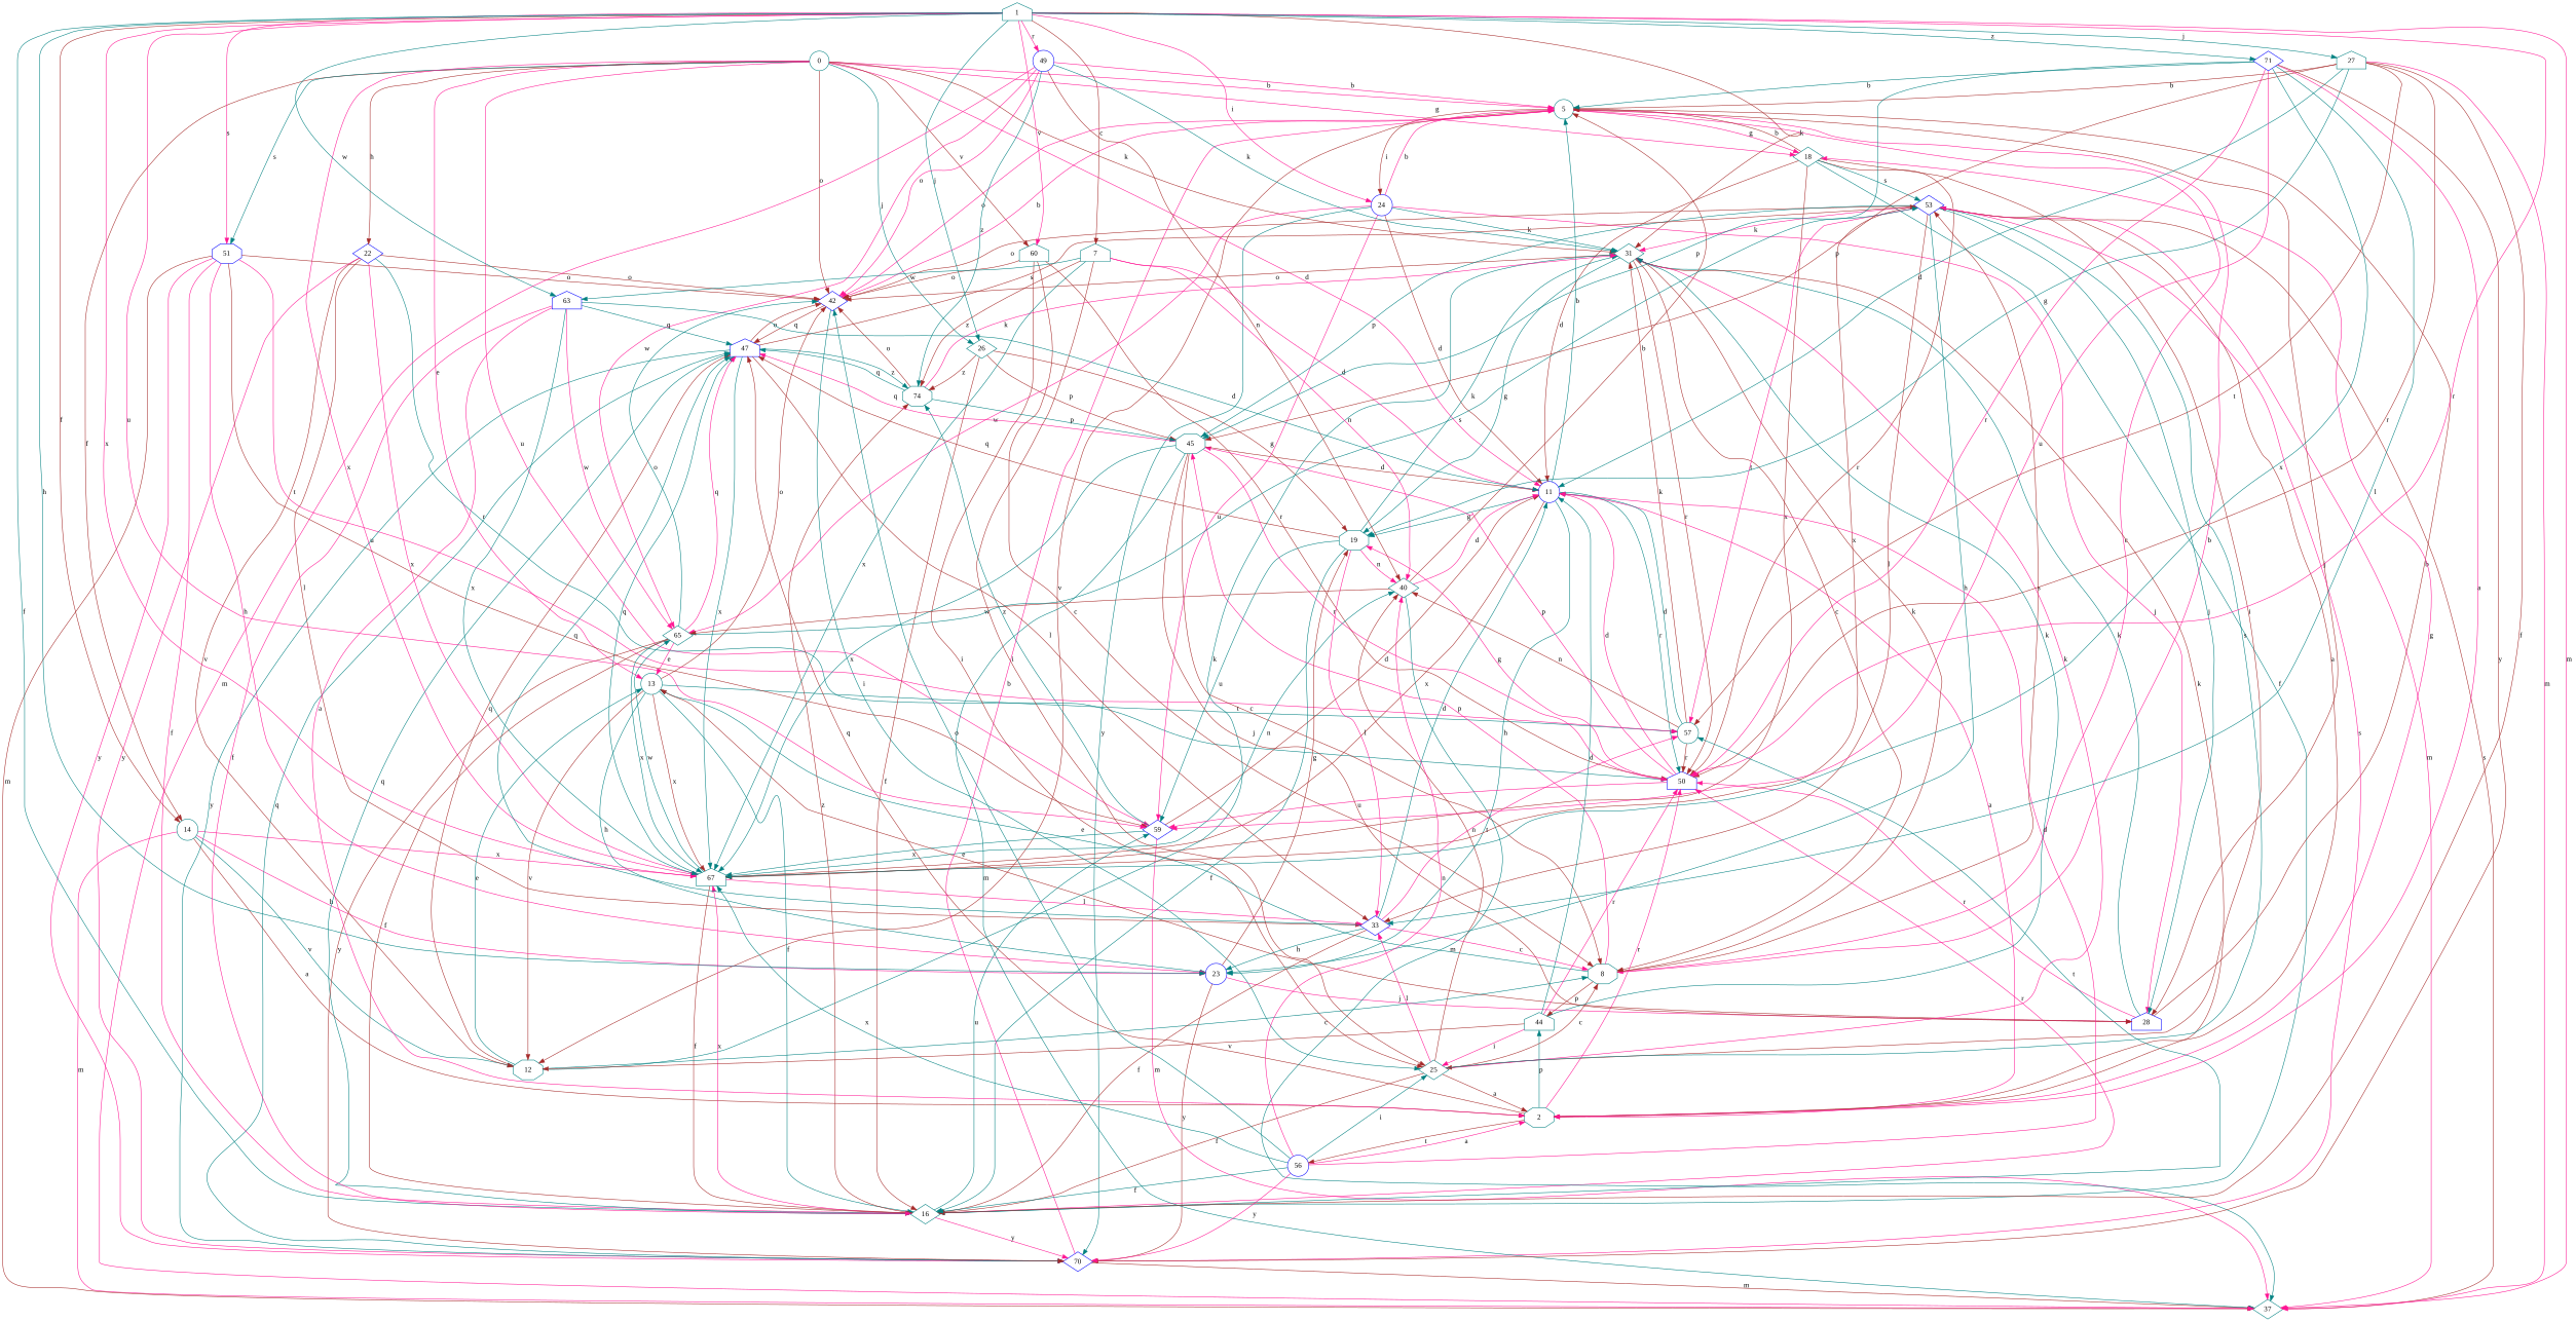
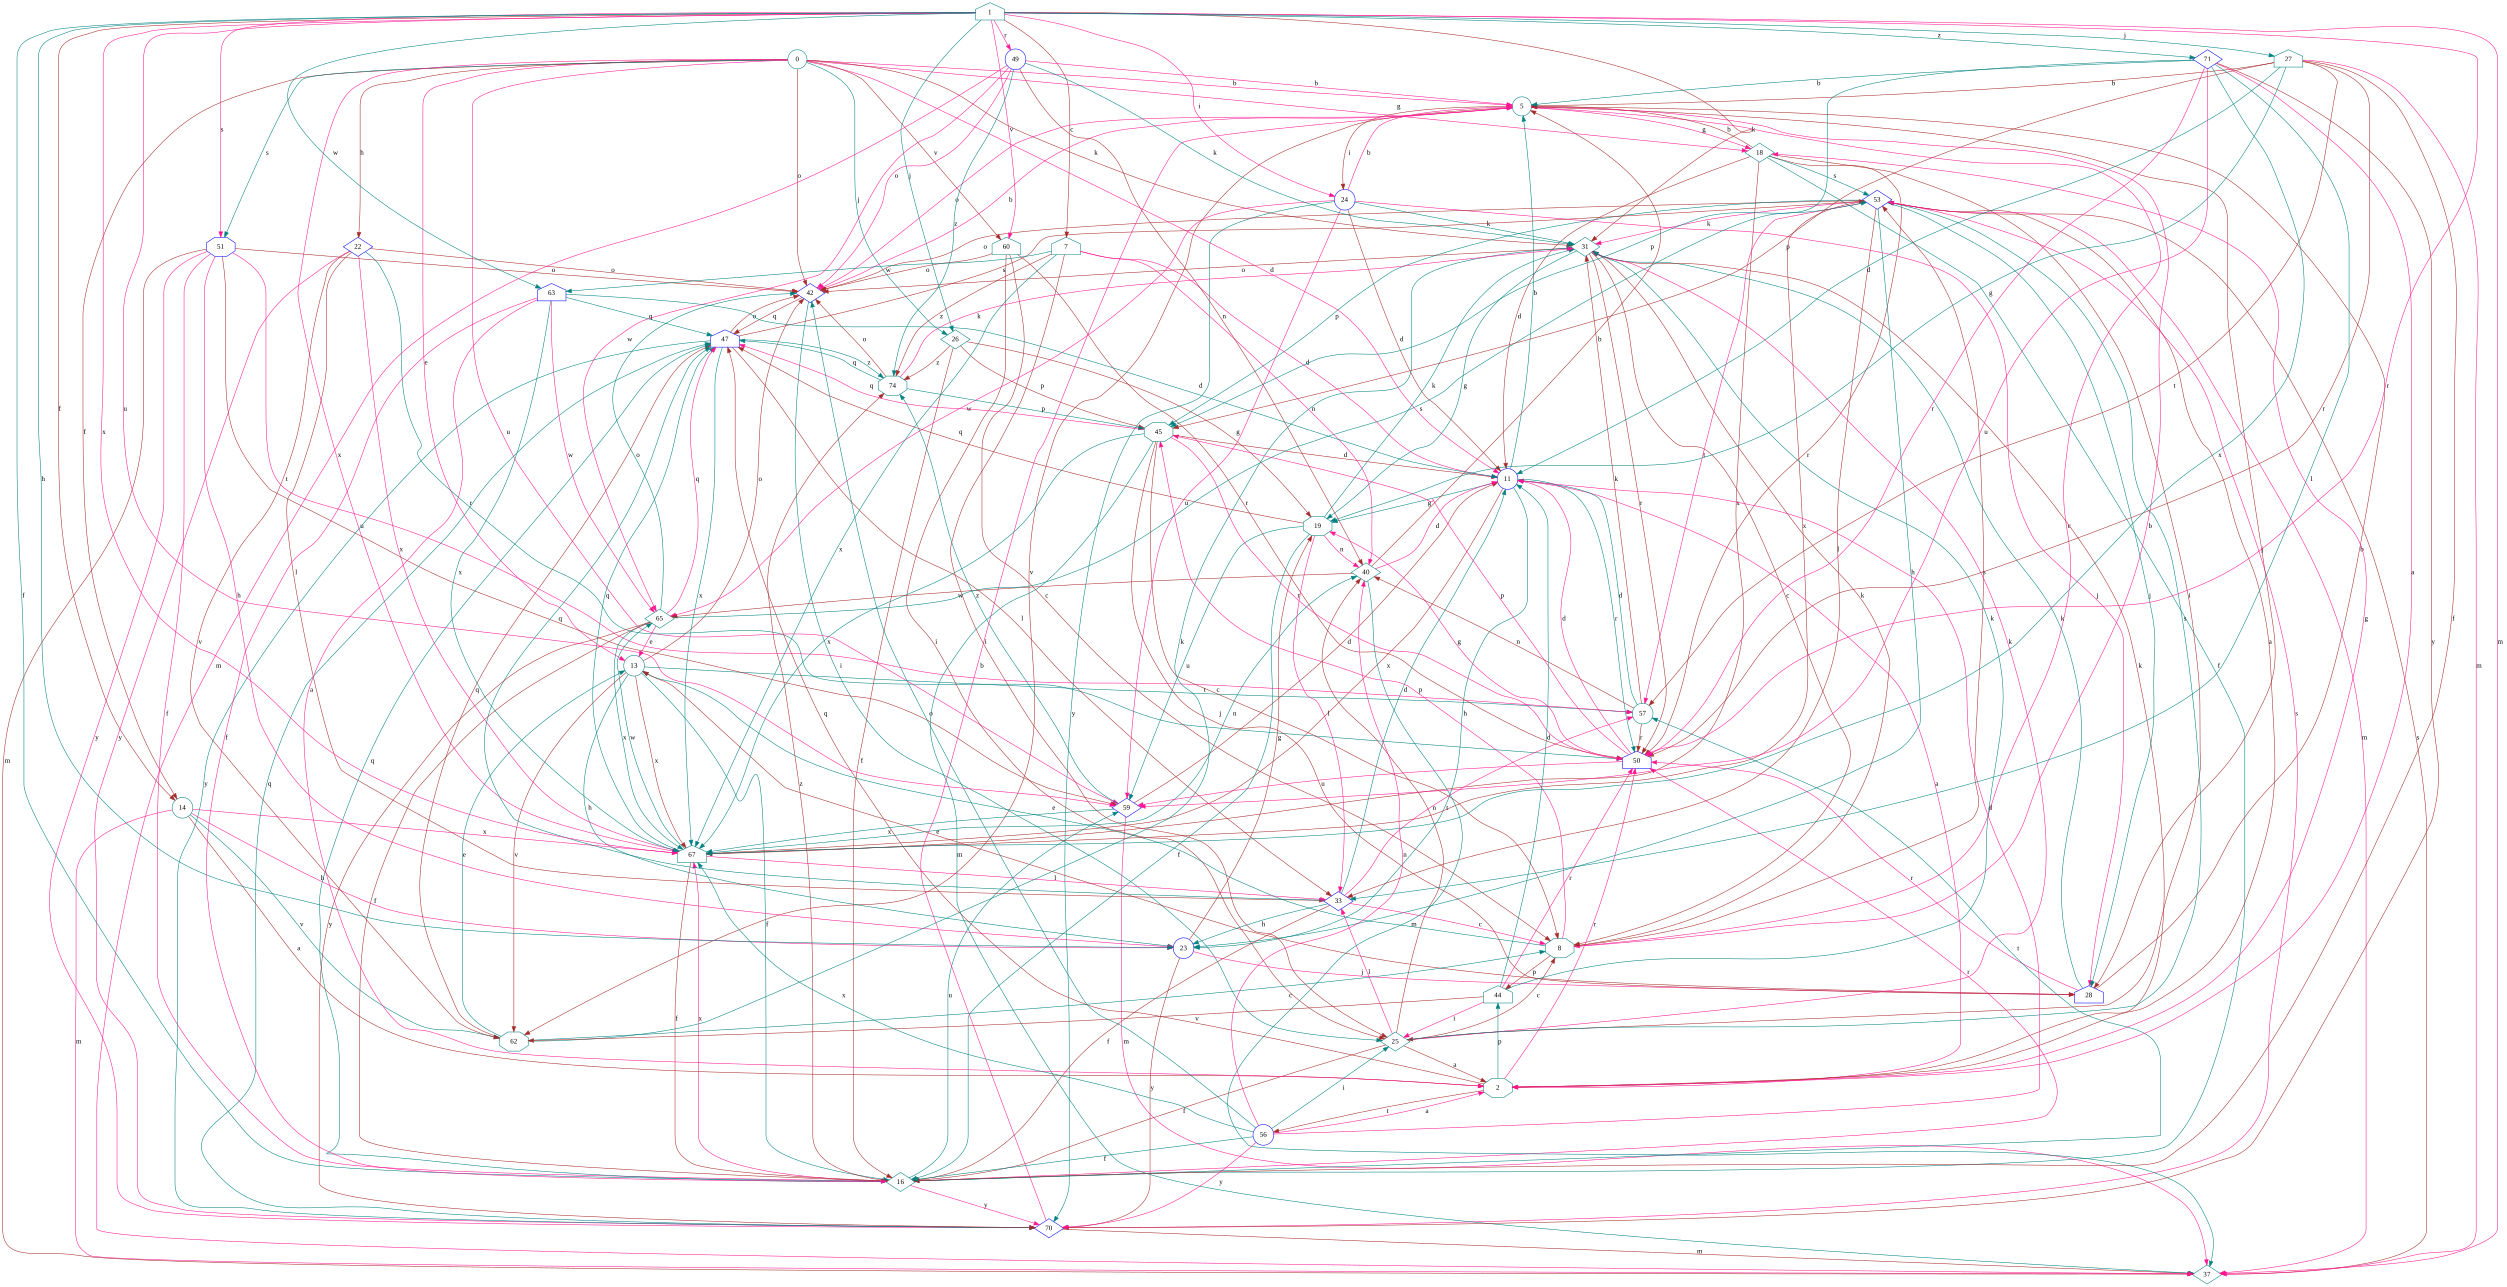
  strict digraph {
    fontname="Liberation Serif"
    node [color=teal fontname="Liberation Serif" shape=diamond]
    edge [color=brown fontname="Liberation Serif"]
    0 [shape=circle]
    5 [shape=circle]
    11 [color=blue shape=circle]
    13 [shape=circle]
    14 [shape=circle]
    18
    22 [color=blue]
    26
    31
    42 [color=blue]
    51 [color=blue shape=octagon]
    59 [color=blue]
    60 [shape=house]
    67 [shape=house]
    24 [color=blue shape=circle]
    8 [shape=octagon]
    28 [color=blue shape=house]
-   62 [shape=octagon label=12]
+   62 [shape=octagon]
    23 [color=blue shape=circle]
    50 [color=blue shape=house]
    2 [shape=octagon]
    19 [shape=octagon]
    16
    57 [shape=circle]
    37
    25
    53 [color=blue]
    70 [color=blue]
    33 [color=blue]
    74 [shape=octagon]
    45 [shape=octagon]
    47 [color=blue shape=house]
    40
    65
    1 [shape=house]
    7 [shape=house]
    27 [shape=house]
    49 [color=blue shape=circle]
    63 [color=blue shape=house]
    71 [color=blue]
    44 [shape=house]
    56 [color=blue shape=circle]
    0 -> 5 [color=deeppink label=b]
    0 -> 11 [color=deeppink label=d]
    0 -> 13 [color=deeppink label=e]
    0 -> 14 [label=f]
    0 -> 18 [color=deeppink label=g]
    0 -> 22 [label=h]
    0 -> 26 [color=teal label=j]
    0 -> 31 [label=k]
    0 -> 42 [label=o]
    0 -> 51 [color=teal label=s]
    0 -> 59 [color=deeppink label=u]
    0 -> 60 [label=v]
    0 -> 67 [color=deeppink label=x]
    5 -> 18 [color=deeppink label=g]
    5 -> 42 [color=deeppink label=o]
    5 -> 24 [label=i]
    5 -> 8 [color=deeppink label=c]
    5 -> 28 [label=j]
    5 -> 62 [label=v]
    11 -> 5 [color=teal label=b]
    11 -> 67 [label=x]
    11 -> 23 [color=teal label=h]
    11 -> 50 [color=teal label=r]
    11 -> 2 [color=deeppink label=a]
    11 -> 19 [color=teal label=g]
    13 -> 42 [label=o]
    13 -> 67 [label=x]
    13 -> 62 [label=v]
    13 -> 23 [color=teal label=h]
    13 -> 16 [color=teal label=f]
    13 -> 57 [color=teal label=t]
    14 -> 67 [color=deeppink label=x]
    14 -> 62 [color=teal label=v]
    14 -> 23 [color=deeppink label=h]
    14 -> 2 [label=a]
    14 -> 37 [color=deeppink label=m]
    18 -> 5 [label=b]
    18 -> 11 [label=d]
    18 -> 67 [label=x]
    18 -> 50 [label=r]
    18 -> 16 [color=teal label=f]
    18 -> 25 [label=i]
    18 -> 53 [color=teal label=s]
    22 -> 42 [label=o]
    22 -> 67 [color=deeppink label=x]
    22 -> 62 [label=v]
    22 -> 50 [color=teal label=r]
    22 -> 70 [color=deeppink label=y]
    22 -> 33 [label=l]
    26 -> 19 [label=g]
    26 -> 16 [label=f]
    26 -> 74 [label=z]
    26 -> 45 [label=p]
    31 -> 42 [label=o]
    31 -> 8 [label=c]
    31 -> 50 [label=r]
    31 -> 19 [color=teal label=g]
    42 -> 5 [color=deeppink label=b]
    42 -> 25 [color=teal label=i]
    42 -> 47 [label=q]
    51 -> 42 [label=o]
    51 -> 59 [label=u]
    51 -> 23 [color=deeppink label=h]
    51 -> 16 [color=deeppink label=f]
    51 -> 57 [color=deeppink label=t]
    51 -> 37 [label=m]
    51 -> 70 [color=deeppink label=y]
    59 -> 11 [label=d]
    59 -> 67 [color=teal label=x]
    59 -> 37 [color=deeppink label=m]
    59 -> 74 [color=teal label=z]
    60 -> 42 [label=o]
    60 -> 8 [label=c]
    60 -> 50 [label=r]
    60 -> 25 [label=i]
    67 -> 16 [label=f]
    67 -> 33 [color=deeppink label=l]
    67 -> 47 [color=teal label=q]
    67 -> 40 [color=teal label=n]
    67 -> 65 [color=teal label=w]
    24 -> 5 [color=deeppink label=b]
    24 -> 11 [label=d]
    24 -> 31 [color=teal label=k]
    24 -> 59 [color=deeppink label=u]
    24 -> 28 [color=deeppink label=j]
    24 -> 70 [color=teal label=y]
    24 -> 65 [color=deeppink label=w]
    8 -> 5 [color=deeppink label=b]
    8 -> 13 [color=teal label=e]
    8 -> 31 [label=k]
    8 -> 53 [label=s]
    8 -> 45 [color=deeppink label=p]
    8 -> 44 [label=p]
    28 -> 5 [label=b]
    28 -> 13 [label=e]
    28 -> 31 [color=teal label=k]
    28 -> 50 [color=deeppink label=r]
    62 -> 13 [color=teal label=e]
    62 -> 31 [color=teal label=k]
    62 -> 8 [color=teal label=c]
    62 -> 47 [label=q]
    23 -> 28 [color=deeppink label=j]
    23 -> 19 [label=g]
    23 -> 70 [label=y]
    50 -> 11 [color=deeppink label=d]
    50 -> 59 [color=deeppink label=u]
    50 -> 19 [color=deeppink label=g]
    50 -> 45 [color=deeppink label=p]
    2 -> 18 [color=deeppink label=g]
    2 -> 31 [label=k]
    2 -> 50 [color=deeppink label=r]
    2 -> 47 [label=q]
    2 -> 44 [color=teal label=p]
    2 -> 56 [label=t]
    19 -> 31 [color=teal label=k]
    19 -> 59 [color=teal label=u]
    19 -> 16 [color=teal label=f]
    19 -> 33 [color=deeppink label=l]
    19 -> 47 [label=q]
    19 -> 40 [color=deeppink label=n]
    16 -> 59 [color=teal label=u]
    16 -> 67 [color=deeppink label=x]
    16 -> 50 [color=deeppink label=r]
    16 -> 57 [color=teal label=t]
    16 -> 70 [color=deeppink label=y]
    16 -> 74 [label=z]
    16 -> 47 [color=teal label=q]
    57 -> 11 [color=teal label=d]
    57 -> 31 [label=k]
    57 -> 50 [label=r]
    57 -> 40 [label=n]
    37 -> 53 [label=s]
    25 -> 31 [color=deeppink label=k]
    25 -> 8 [label=c]
    25 -> 2 [label=a]
    25 -> 16 [label=f]
    25 -> 53 [color=teal label=s]
    25 -> 33 [color=deeppink label=l]
    25 -> 40 [label=n]
    53 -> 31 [color=deeppink label=k]
    53 -> 42 [label=o]
    53 -> 67 [label=x]
    53 -> 28 [color=teal label=j]
    53 -> 23 [color=teal label=h]
    53 -> 2 [label=a]
    53 -> 57 [color=deeppink label=t]
    53 -> 37 [color=deeppink label=m]
    53 -> 33 [label=l]
    53 -> 45 [color=teal label=p]
    70 -> 5 [color=deeppink label=b]
    70 -> 37 [label=m]
    70 -> 53 [color=deeppink label=s]
    70 -> 47 [color=teal label=q]
    33 -> 11 [color=teal label=d]
    33 -> 8 [color=deeppink label=c]
    33 -> 23 [color=teal label=h]
    33 -> 16 [label=f]
    33 -> 57 [color=deeppink label=t]
    33 -> 47 [color=teal label=q]
    74 -> 31 [color=deeppink label=k]
    74 -> 42 [label=o]
    74 -> 45 [color=teal label=p]
    74 -> 47 [color=teal label=q]
    45 -> 11 [label=d]
    45 -> 67 [color=teal label=x]
    45 -> 8 [label=c]
    45 -> 28 [label=j]
    45 -> 50 [color=deeppink label=r]
    45 -> 37 [color=teal label=m]
    45 -> 47 [color=deeppink label=q]
    47 -> 42 [label=o]
    47 -> 67 [color=teal label=x]
    47 -> 53 [label=s]
    47 -> 70 [color=teal label=y]
    47 -> 33 [label=l]
    47 -> 74 [color=teal label=z]
    40 -> 5 [label=b]
    40 -> 11 [color=deeppink label=d]
    40 -> 37 [color=teal label=m]
    40 -> 65 [label=w]
    65 -> 13 [color=deeppink label=e]
    65 -> 42 [color=teal label=o]
    65 -> 67 [color=teal label=x]
    65 -> 16 [label=f]
    65 -> 53 [color=teal label=s]
    65 -> 70 [label=y]
    65 -> 47 [color=deeppink label=q]
    1 -> 14 [label=f]
    1 -> 26 [color=teal label=j]
    1 -> 31 [label=k]
    1 -> 51 [color=deeppink label=s]
    1 -> 59 [color=deeppink label=u]
    1 -> 60 [color=deeppink label=v]
    1 -> 67 [color=deeppink label=x]
    1 -> 24 [color=deeppink label=i]
    1 -> 23 [color=teal label=h]
    1 -> 50 [color=deeppink label=r]
    1 -> 16 [color=teal label=f]
    1 -> 37 [color=deeppink label=m]
    1 -> 7 [label=c]
    1 -> 27 [color=teal label=j]
    1 -> 49 [color=deeppink label=r]
    1 -> 63 [color=teal label=w]
    1 -> 71 [color=teal label=z]
    7 -> 11 [color=deeppink label=d]
    7 -> 67 [color=teal label=x]
    7 -> 25 [label=i]
    7 -> 74 [label=z]
    7 -> 40 [color=deeppink label=n]
    7 -> 63 [color=teal label=w]
    27 -> 5 [label=b]
    27 -> 11 [color=teal label=d]
    27 -> 50 [label=r]
    27 -> 19 [color=teal label=g]
    27 -> 16 [label=f]
    27 -> 57 [label=t]
    27 -> 37 [color=deeppink label=m]
    27 -> 45 [label=p]
    49 -> 5 [color=deeppink label=b]
    49 -> 31 [color=teal label=k]
    49 -> 42 [color=deeppink label=o]
    49 -> 37 [color=deeppink label=m]
    49 -> 74 [color=teal label=z]
    49 -> 40 [label=n]
    49 -> 65 [color=deeppink label=w]
    63 -> 11 [color=teal label=d]
    63 -> 67 [color=teal label=x]
    63 -> 2 [color=deeppink label=a]
    63 -> 16 [color=deeppink label=f]
    63 -> 47 [color=teal label=q]
    63 -> 65 [color=deeppink label=w]
    71 -> 5 [color=teal label=b]
    71 -> 59 [color=deeppink label=u]
    71 -> 67 [color=teal label=x]
    71 -> 50 [color=deeppink label=r]
    71 -> 2 [color=deeppink label=a]
    71 -> 70 [label=y]
    71 -> 33 [color=teal label=l]
    71 -> 45 [color=teal label=p]
    44 -> 11 [color=teal label=d]
    44 -> 31 [color=teal label=k]
    44 -> 62 [label=v]
    44 -> 50 [color=deeppink label=r]
    44 -> 25 [color=deeppink label=i]
    56 -> 11 [color=deeppink label=d]
    56 -> 42 [color=teal label=o]
    56 -> 67 [color=teal label=x]
    56 -> 2 [color=deeppink label=a]
    56 -> 16 [color=teal label=f]
    56 -> 25 [color=teal label=i]
    56 -> 70 [color=deeppink label=y]
    56 -> 40 [color=deeppink label=n]
  }
